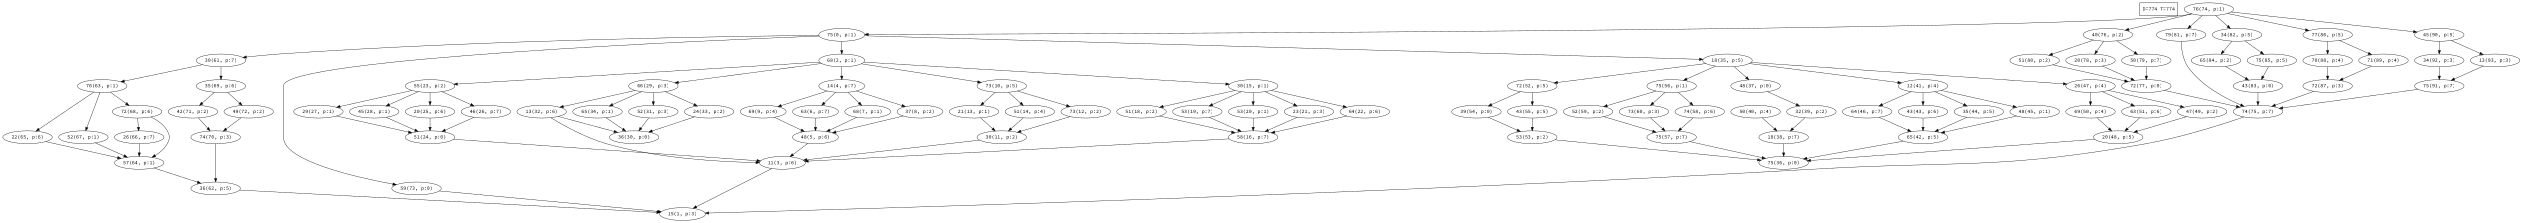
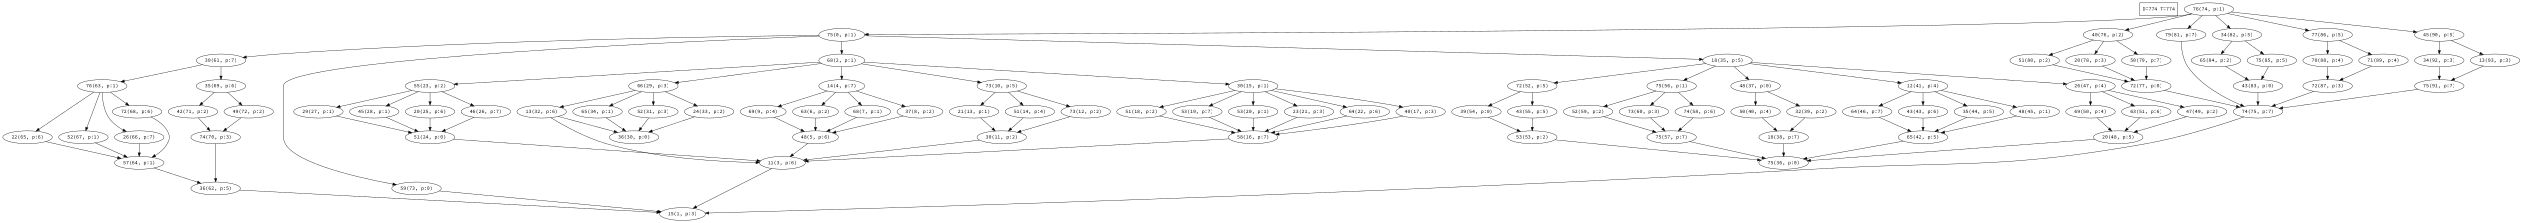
  digraph {
    fontname="Source Code Pro"
    node [fontname="Source Code Pro"]
    edge [fontname="Source Code Pro"]
    n1 [label="D=774 T=774" shape=box]
    n2 [label="75(0, p:1)"]
    n3 [label="68(2, p:1)"]
    n4 [label="18(35, p:5)"]
    n5 [label="30(61, p:7)"]
    n6 [label="59(73, p:0)"]
    n7 [label="14(4, p:7)"]
    n8 [label="73(10, p:5)"]
    n9 [label="30(15, p:1)"]
    n10 [label="55(23, p:2)"]
    n11 [label="66(29, p:3)"]
    n12 [label="48(37, p:0)"]
    n13 [label="12(41, p:4)"]
    n14 [label="26(47, p:4)"]
    n15 [label="72(52, p:5)"]
    n16 [label="75(56, p:1)"]
    n17 [label="76(63, p:1)"]
    n18 [label="35(69, p:6)"]
    n19 [label="15(1, p:3)"]
    n20 [label="76(74, p:1)"]
    n21 [label="40(76, p:2)"]
    n22 [label="79(81, p:7)"]
    n23 [label="34(82, p:5)"]
    n24 [label="77(86, p:5)"]
    n25 [label="45(90, p:5)"]
-   n26 [label="63(6, p:7)"]
+   n26 [label="63(6, p:2)"]
    n27 [label="68(7, p:1)"]
    n28 [label="37(8, p:2)"]
    n29 [label="69(9, p:4)"]
    n30 [label="73(12, p:2)"]
    n31 [label="21(13, p:1)"]
    n32 [label="51(14, p:4)"]
+   n33 [label="40(17, p:3)"]
    n34 [label="51(18, p:2)"]
    n35 [label="53(19, p:7)"]
    n36 [label="53(20, p:1)"]
    n37 [label="23(21, p:3)"]
    n38 [label="64(22, p:6)"]
    n39 [label="20(25, p:6)"]
    n40 [label="46(26, p:7)"]
    n41 [label="29(27, p:1)"]
    n42 [label="45(28, p:1)"]
    n43 [label="52(31, p:3)"]
    n44 [label="13(32, p:6)"]
    n45 [label="24(33, p:2)"]
    n46 [label="65(34, p:1)"]
    n47 [label="11(3, p:6)"]
    n48 [label="48(5, p:6)"]
    n49 [label="30(11, p:2)"]
    n50 [label="58(16, p:7)"]
    n51 [label="51(24, p:0)"]
    n52 [label="36(30, p:0)"]
    n53 [label="32(39, p:2)"]
    n54 [label="50(40, p:4)"]
    n55 [label="43(43, p:6)"]
    n56 [label="35(44, p:5)"]
    n57 [label="48(45, p:1)"]
    n58 [label="64(46, p:7)"]
    n59 [label="47(49, p:2)"]
    n60 [label="69(50, p:4)"]
    n61 [label="63(51, p:6)"]
    n62 [label="39(54, p:0)"]
    n63 [label="43(55, p:5)"]
    n64 [label="74(58, p:6)"]
    n65 [label="52(59, p:2)"]
    n66 [label="73(60, p:3)"]
    n67 [label="75(36, p:0)"]
    n68 [label="18(38, p:7)"]
    n69 [label="65(42, p:5)"]
    n70 [label="20(48, p:5)"]
    n71 [label="53(53, p:2)"]
    n72 [label="75(57, p:7)"]
    n73 [label="22(65, p:6)"]
    n74 [label="26(66, p:7)"]
    n75 [label="52(67, p:1)"]
    n76 [label="72(68, p:6)"]
    n77 [label="42(71, p:2)"]
    n78 [label="49(72, p:2)"]
    n79 [label="36(62, p:5)"]
    n80 [label="57(64, p:1)"]
    n81 [label="74(70, p:3)"]
    n82 [label="20(78, p:3)"]
    n83 [label="50(79, p:7)"]
    n84 [label="51(80, p:2)"]
    n85 [label="74(75, p:7)"]
    n86 [label="65(84, p:2)"]
    n87 [label="75(85, p:5)"]
    n88 [label="70(88, p:4)"]
    n89 [label="71(89, p:4)"]
    n90 [label="34(92, p:3)"]
    n91 [label="13(93, p:3)"]
    n92 [label="72(77, p:0)"]
    n93 [label="43(83, p:0)"]
    n94 [label="72(87, p:3)"]
    n95 [label="75(91, p:7)"]
    n2 -> n3
    n2 -> n4
    n2 -> n5
    n2 -> n6
    n3 -> n7
    n3 -> n8
    n3 -> n9
    n3 -> n10
    n3 -> n11
    n4 -> n12
    n4 -> n13
    n4 -> n14
    n4 -> n15
    n4 -> n16
    n5 -> n17
    n5 -> n18
    n6 -> n19
    n7 -> n26
    n7 -> n27
    n7 -> n28
    n7 -> n29
    n8 -> n30
    n8 -> n31
    n8 -> n32
+   n9 -> n33
    n9 -> n34
    n9 -> n35
    n9 -> n36
    n9 -> n37
    n9 -> n38
    n10 -> n39
    n10 -> n40
    n10 -> n41
    n10 -> n42
    n11 -> n43
    n11 -> n44
    n11 -> n45
    n11 -> n46
    n12 -> n53
+   n12 -> n54
    n13 -> n55
    n13 -> n56
    n13 -> n57
    n13 -> n58
    n14 -> n59
    n14 -> n60
    n14 -> n61
    n15 -> n62
    n15 -> n63
    n16 -> n64
    n16 -> n65
    n16 -> n66
    n17 -> n73
-   n76 -> n74
+   n17 -> n74
    n17 -> n75
    n17 -> n76
    n18 -> n77
    n18 -> n78
    n20 -> n2
    n20 -> n21
    n20 -> n22
    n20 -> n23
    n20 -> n24
    n20 -> n25
    n21 -> n82
    n21 -> n83
    n21 -> n84
    n22 -> n85
    n23 -> n86
    n23 -> n87
    n24 -> n88
    n24 -> n89
    n25 -> n90
    n25 -> n91
    n26 -> n48
    n27 -> n48
    n28 -> n48
    n29 -> n48
    n30 -> n49
    n31 -> n49
    n32 -> n49
+   n33 -> n50
    n34 -> n50
    n35 -> n50
    n36 -> n50
    n37 -> n50
    n38 -> n50
    n39 -> n51
    n40 -> n51
    n41 -> n51
    n42 -> n51
    n43 -> n52
    n44 -> n47
    n44 -> n52
    n45 -> n52
    n46 -> n52
    n47 -> n19
    n48 -> n47
    n49 -> n47
    n50 -> n47
    n51 -> n47
    n53 -> n68
    n54 -> n68
    n55 -> n69
    n56 -> n69
    n57 -> n69
    n58 -> n69
    n59 -> n70
    n60 -> n70
    n61 -> n70
    n62 -> n71
    n63 -> n71
    n64 -> n72
    n65 -> n72
    n66 -> n72
    n68 -> n67
    n69 -> n67
    n70 -> n67
    n71 -> n67
    n72 -> n67
    n73 -> n80
    n74 -> n80
    n75 -> n80
    n76 -> n80
    n77 -> n81
    n78 -> n81
    n79 -> n19
    n80 -> n79
    n81 -> n79
    n82 -> n92
    n83 -> n92
    n84 -> n92
    n85 -> n19
    n86 -> n93
    n87 -> n93
    n88 -> n94
    n89 -> n94
    n90 -> n95
    n91 -> n95
    n92 -> n85
    n93 -> n85
    n94 -> n85
    n95 -> n85
  }
